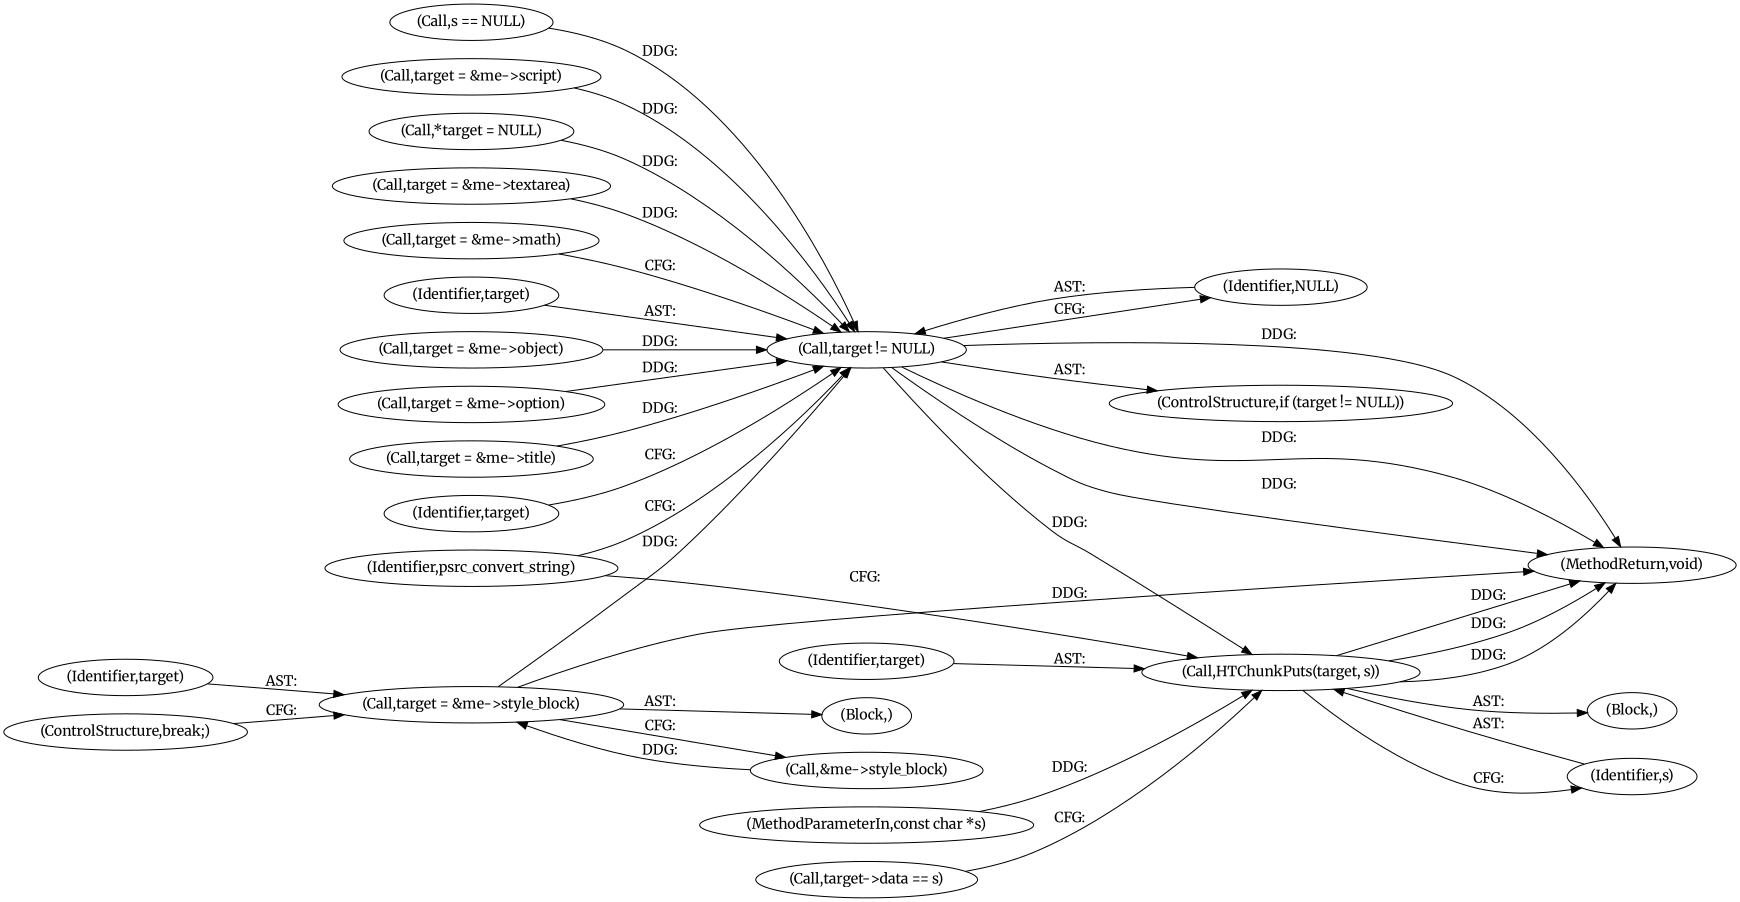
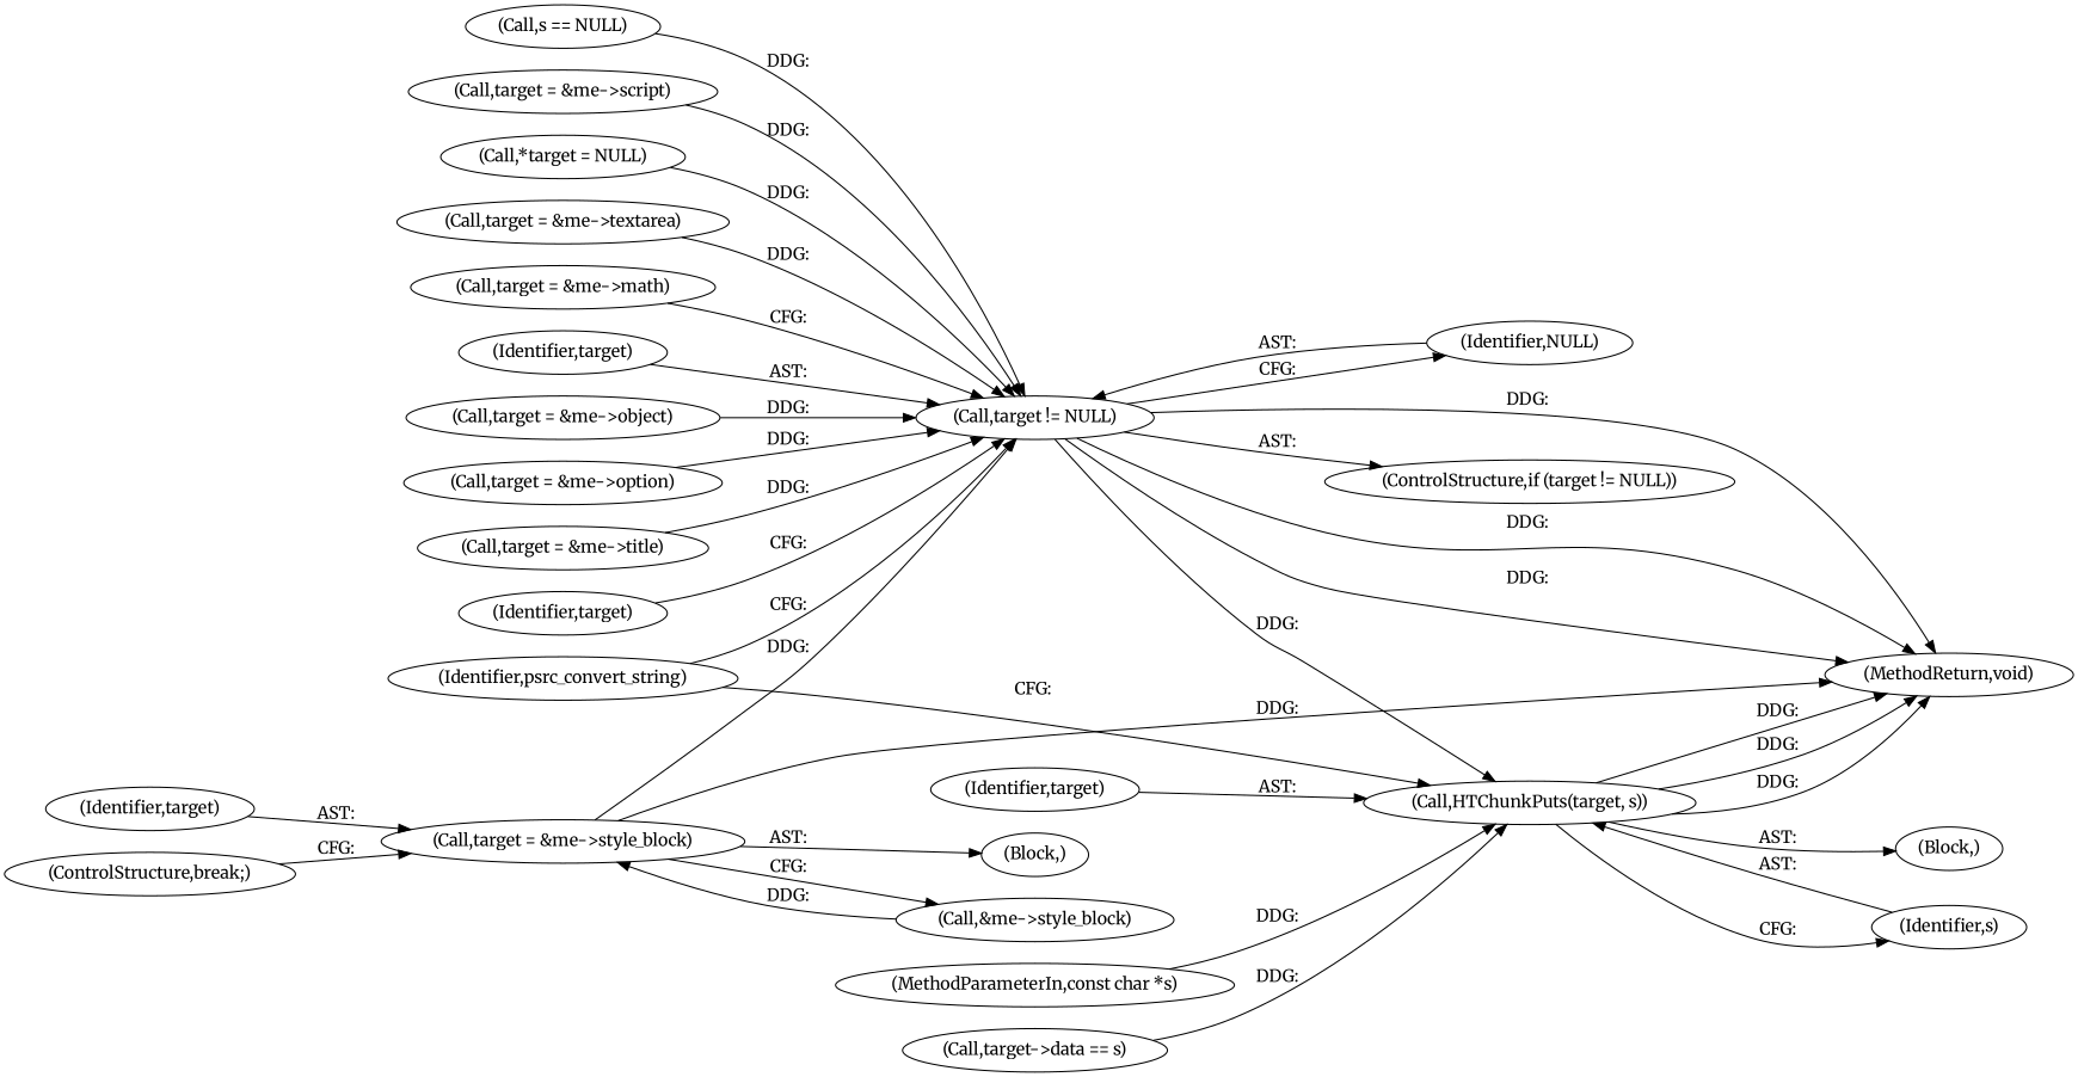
  digraph {
    fontname=Merriweather
    rankdir=LR
    node [fontname=Merriweather]
    edge [fontname=Merriweather]
    n1 [label="(Call,target = &me->style_block)"]
    n2 [label="(Call,target != NULL)"]
    n3 [label="(MethodReturn,void)"]
    n4 [label="(Call,&me->style_block)"]
    n5 [label="(Block,)"]
    n6 [label="(Call,HTChunkPuts(target, s))"]
    n7 [label="(ControlStructure,if (target != NULL))"]
    n8 [label="(Identifier,NULL)"]
    n9 [label="(Block,)"]
    n10 [label="(Identifier,s)"]
    n11 [label="(Call,target = &me->option)"]
    n12 [label="(Call,target = &me->title)"]
    n13 [label="(Identifier,target)"]
    n14 [label="(MethodParameterIn,const char *s)"]
    n15 [label="(Identifier,target)"]
    n16 [label="(ControlStructure,break;)"]
    n17 [label="(Call,s == NULL)"]
    n18 [label="(Identifier,psrc_convert_string)"]
    n19 [label="(Call,target = &me->script)"]
    n20 [label="(Call,*target = NULL)"]
    n21 [label="(Call,target = &me->textarea)"]
    n22 [label="(Call,target = &me->math)"]
    n23 [label="(Identifier,target)"]
    n24 [label="(Identifier,target)"]
    n25 [label="(Call,target->data == s)"]
    n26 [label="(Call,target = &me->object)"]
    n1 -> n2 [label="DDG: "]
    n1 -> n3 [label="DDG: "]
    n1 -> n4 [label="CFG: "]
    n1 -> n5 [label="AST: "]
    n2 -> n3 [label="DDG: "]
    n2 -> n3 [label="DDG: "]
    n2 -> n3 [label="DDG: "]
    n2 -> n6 [label="DDG: "]
    n2 -> n7 [label="AST: "]
    n2 -> n8 [label="CFG: "]
    n4 -> n1 [label="DDG: "]
    n6 -> n3 [label="DDG: "]
    n6 -> n3 [label="DDG: "]
    n6 -> n3 [label="DDG: "]
    n6 -> n9 [label="AST: "]
    n6 -> n10 [label="CFG: "]
    n8 -> n2 [label="AST: "]
    n10 -> n6 [label="AST: "]
    n11 -> n2 [label="DDG: "]
    n12 -> n2 [label="DDG: "]
    n13 -> n2 [label="CFG: "]
    n14 -> n6 [label="DDG: "]
    n15 -> n1 [label="AST: "]
    n16 -> n1 [label="CFG: "]
    n17 -> n2 [label="DDG: "]
    n18 -> n2 [label="CFG: "]
    n18 -> n6 [label="CFG: "]
    n19 -> n2 [label="DDG: "]
    n20 -> n2 [label="DDG: "]
    n21 -> n2 [label="DDG: "]
    n22 -> n2 [label="CFG: "]
    n23 -> n6 [label="AST: "]
    n24 -> n2 [label="AST: "]
-   n25 -> n6 [label="CFG: "]
+   n25 -> n6 [label="DDG: "]
    n26 -> n2 [label="DDG: "]
  }
